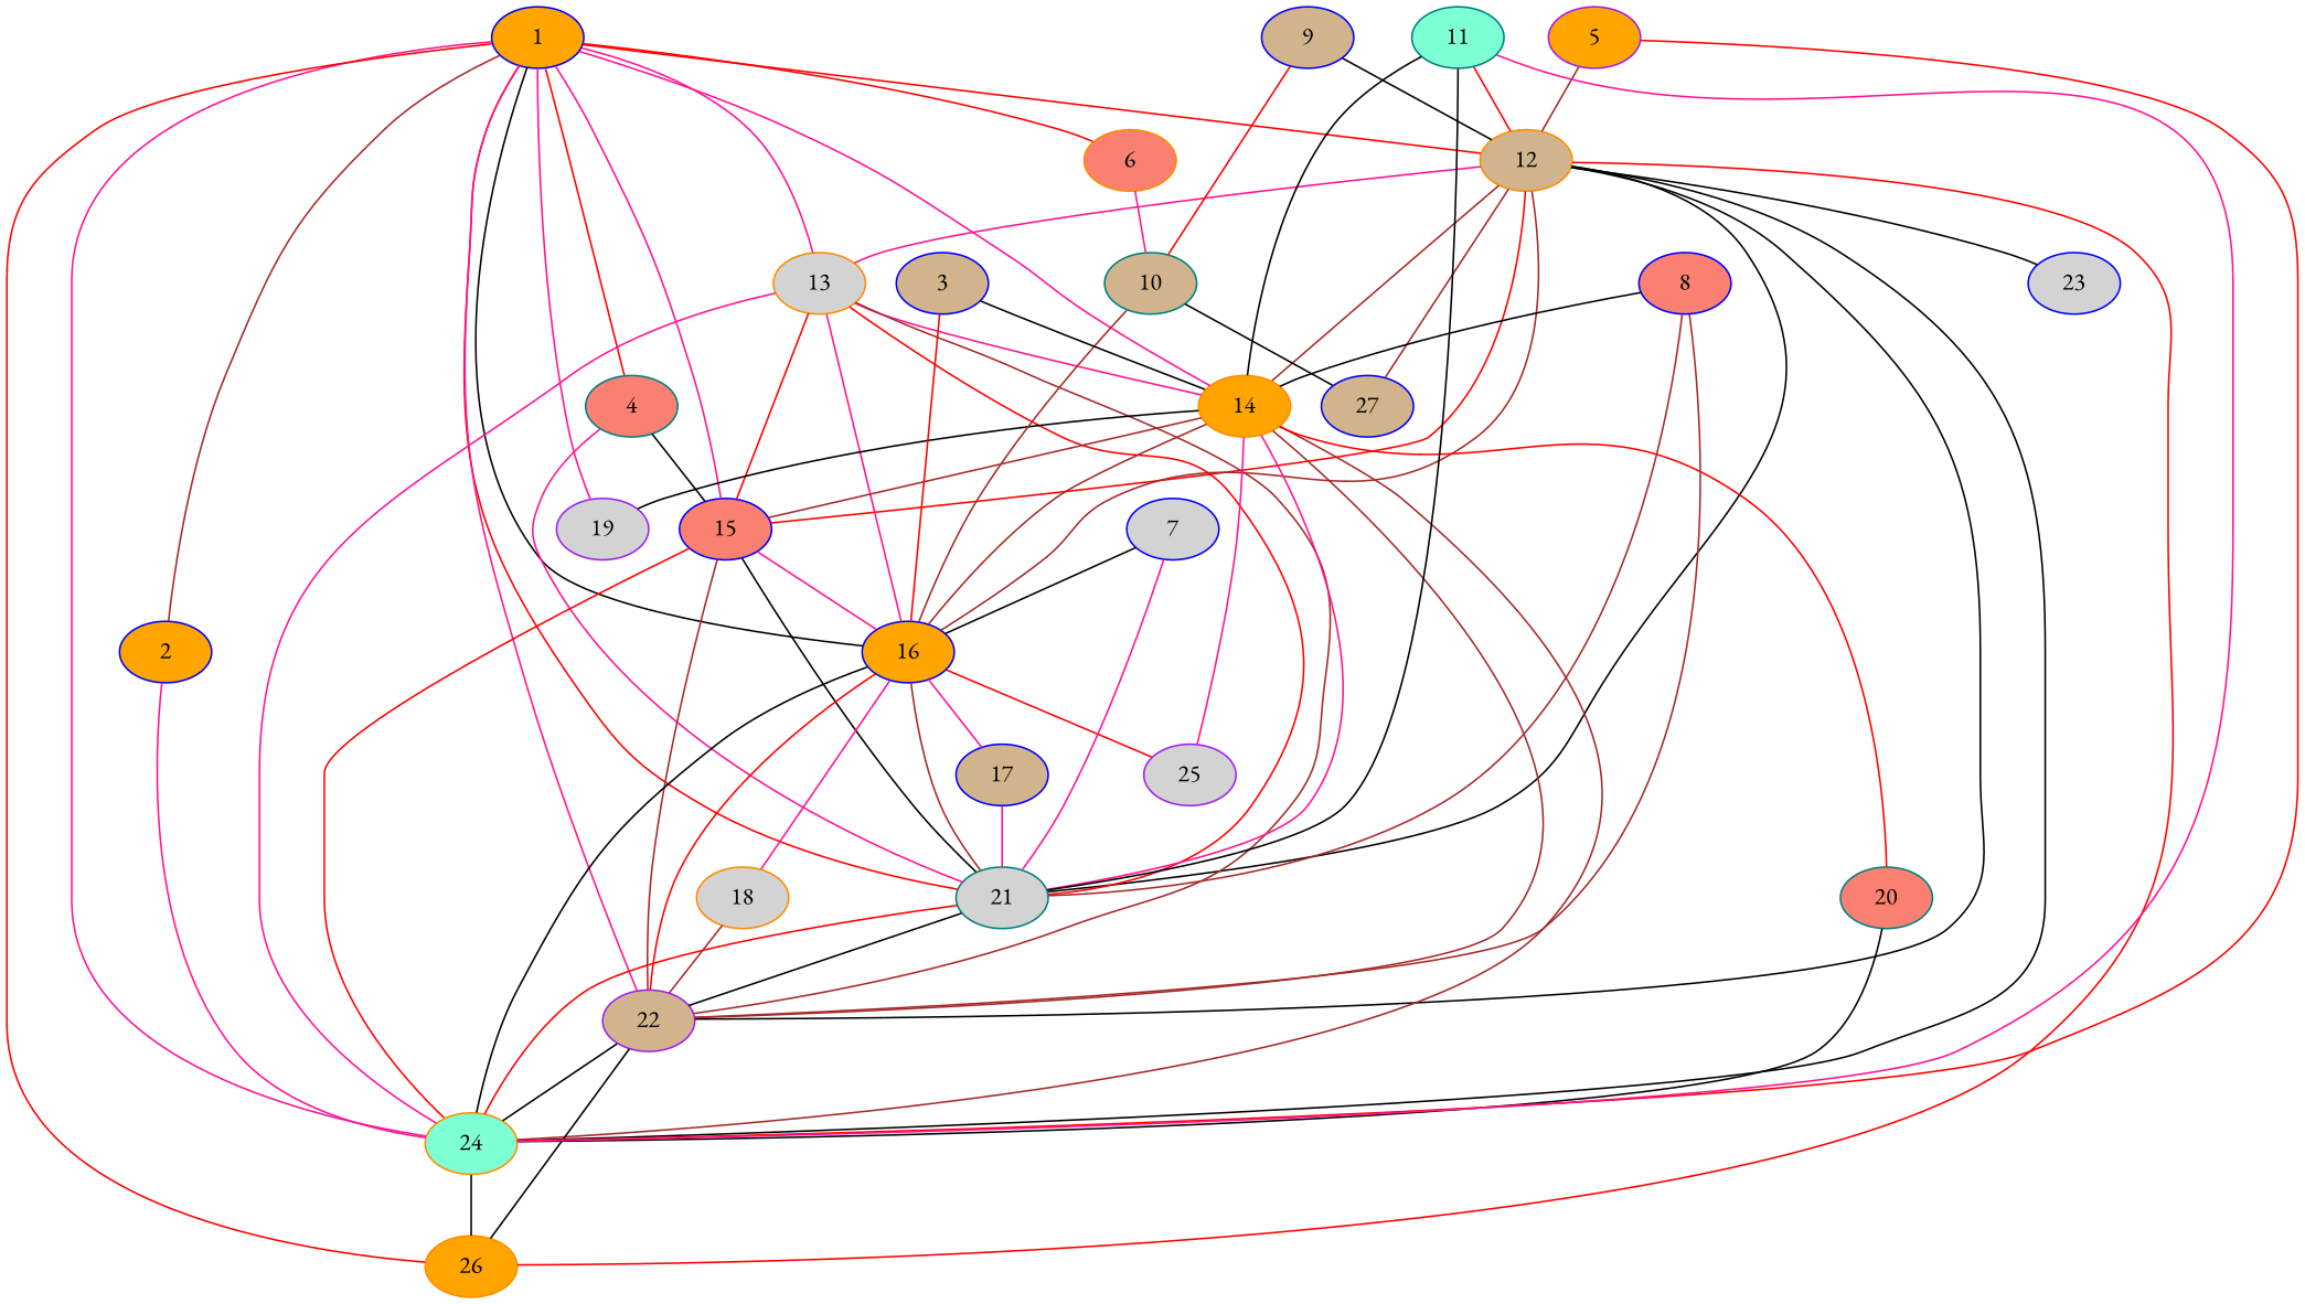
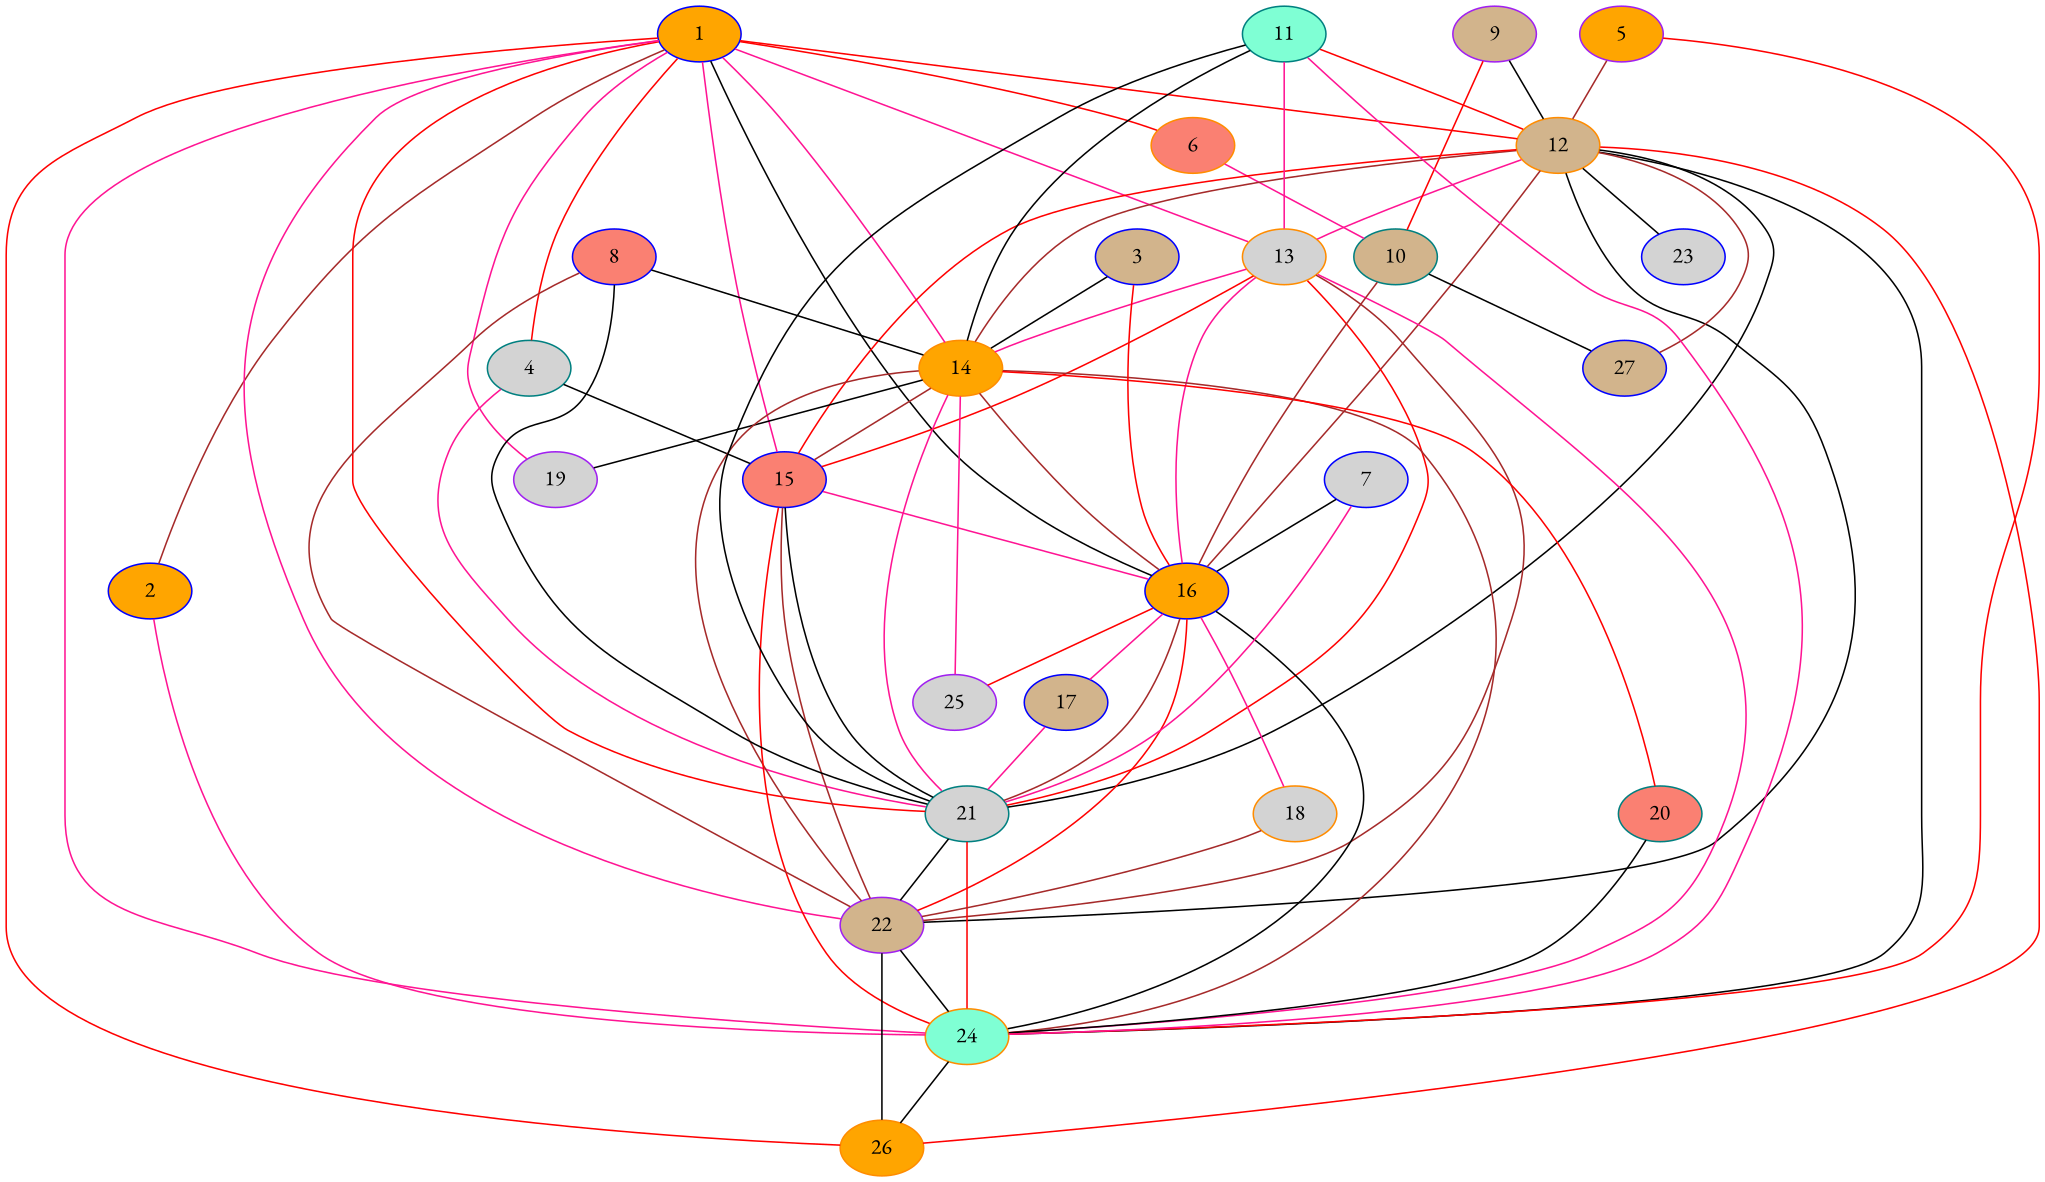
  graph {
    fontname="EB Garamond"
    node [color=blue fillcolor=lightgrey fontname="EB Garamond" style=filled]
    edge [color=deeppink fontname="EB Garamond" weight=1.0]
    1 [fillcolor=orange]
    2 [fillcolor=orange]
-   4 [color=teal fillcolor=salmon]
+   4 [color=teal]
    6 [color=darkorange fillcolor=salmon]
    12 [color=darkorange fillcolor=tan]
    13 [color=darkorange]
    14 [color=darkorange fillcolor=orange]
    15 [fillcolor=salmon]
    16 [fillcolor=orange]
    19 [color=purple]
    21 [color=teal]
    22 [color=purple fillcolor=tan]
    24 [color=darkorange fillcolor=aquamarine]
    26 [color=darkorange fillcolor=orange]
    10 [color=teal fillcolor=tan]
    27 [fillcolor=tan]
    23
    20 [color=teal fillcolor=salmon]
    25 [color=purple]
    17 [fillcolor=tan]
    18 [color=darkorange]
    3 [fillcolor=tan]
    5 [color=purple fillcolor=orange]
    7
    8 [fillcolor=salmon]
-   9 [fillcolor=tan]
+   9 [color=purple fillcolor=tan]
    11 [color=teal fillcolor=aquamarine]
    1 -- 2 [color=brown]
    1 -- 4 [color=red]
    1 -- 6 [color=red]
    1 -- 12 [color=red weight=2.0]
    1 -- 13 [weight=2.0]
    1 -- 14 [weight=3.0]
    1 -- 15 [weight=2.0]
    1 -- 16 [color=black weight=2.0]
    1 -- 19
    1 -- 21 [color=red weight=2.0]
    1 -- 22 [weight=2.0]
    1 -- 24 [weight=2.0]
    1 -- 26 [color=red weight=2.0]
    2 -- 24
    4 -- 15 [color=black]
    4 -- 21
    6 -- 10
    12 -- 13 [weight=3.0]
    12 -- 14 [color=brown weight=2.0]
    12 -- 15 [color=red]
    12 -- 16 [color=brown weight=2.0]
    12 -- 21 [color=black weight=2.0]
    12 -- 22 [color=black]
    12 -- 24 [color=black]
    12 -- 26 [color=red]
    12 -- 27 [color=brown]
    12 -- 23 [color=black weight=2.0]
    13 -- 14
    13 -- 15 [color=red]
    13 -- 16
    13 -- 21 [color=red weight=2.0]
    13 -- 22 [color=brown weight=2.0]
    13 -- 24
    14 -- 15 [color=brown weight=2.0]
    14 -- 16 [color=brown]
    14 -- 19 [color=black]
    14 -- 21
    14 -- 22 [color=brown]
    14 -- 24 [color=brown]
    14 -- 20 [color=red]
    14 -- 25
    15 -- 16 [weight=2.0]
    15 -- 21 [color=black]
    15 -- 22 [color=brown weight=3.0]
    15 -- 24 [color=red weight=3.0]
    16 -- 21 [color=brown]
    16 -- 22 [color=red weight=3.0]
    16 -- 24 [color=black]
    16 -- 25 [color=red]
    16 -- 17
    16 -- 18
    21 -- 22 [color=black]
    21 -- 24 [color=red weight=2.0]
    22 -- 24 [color=black]
    22 -- 26 [color=black]
    24 -- 26 [color=black]
    10 -- 16 [color=brown weight=2.0]
    10 -- 27 [color=black]
    20 -- 24 [color=black]
    17 -- 21
    18 -- 22 [color=brown]
    3 -- 14 [color=black]
    3 -- 16 [color=red]
    5 -- 12 [color=brown]
    5 -- 24 [color=red]
    7 -- 16 [color=black]
    7 -- 21
    8 -- 14 [color=black]
-   8 -- 21 [color=brown]
+   8 -- 21 [color=black]
    8 -- 22 [color=brown]
    9 -- 12 [color=black]
    9 -- 10 [color=red]
    11 -- 12 [color=red]
+   11 -- 13
    11 -- 14 [color=black]
    11 -- 21 [color=black]
    11 -- 24
  }
